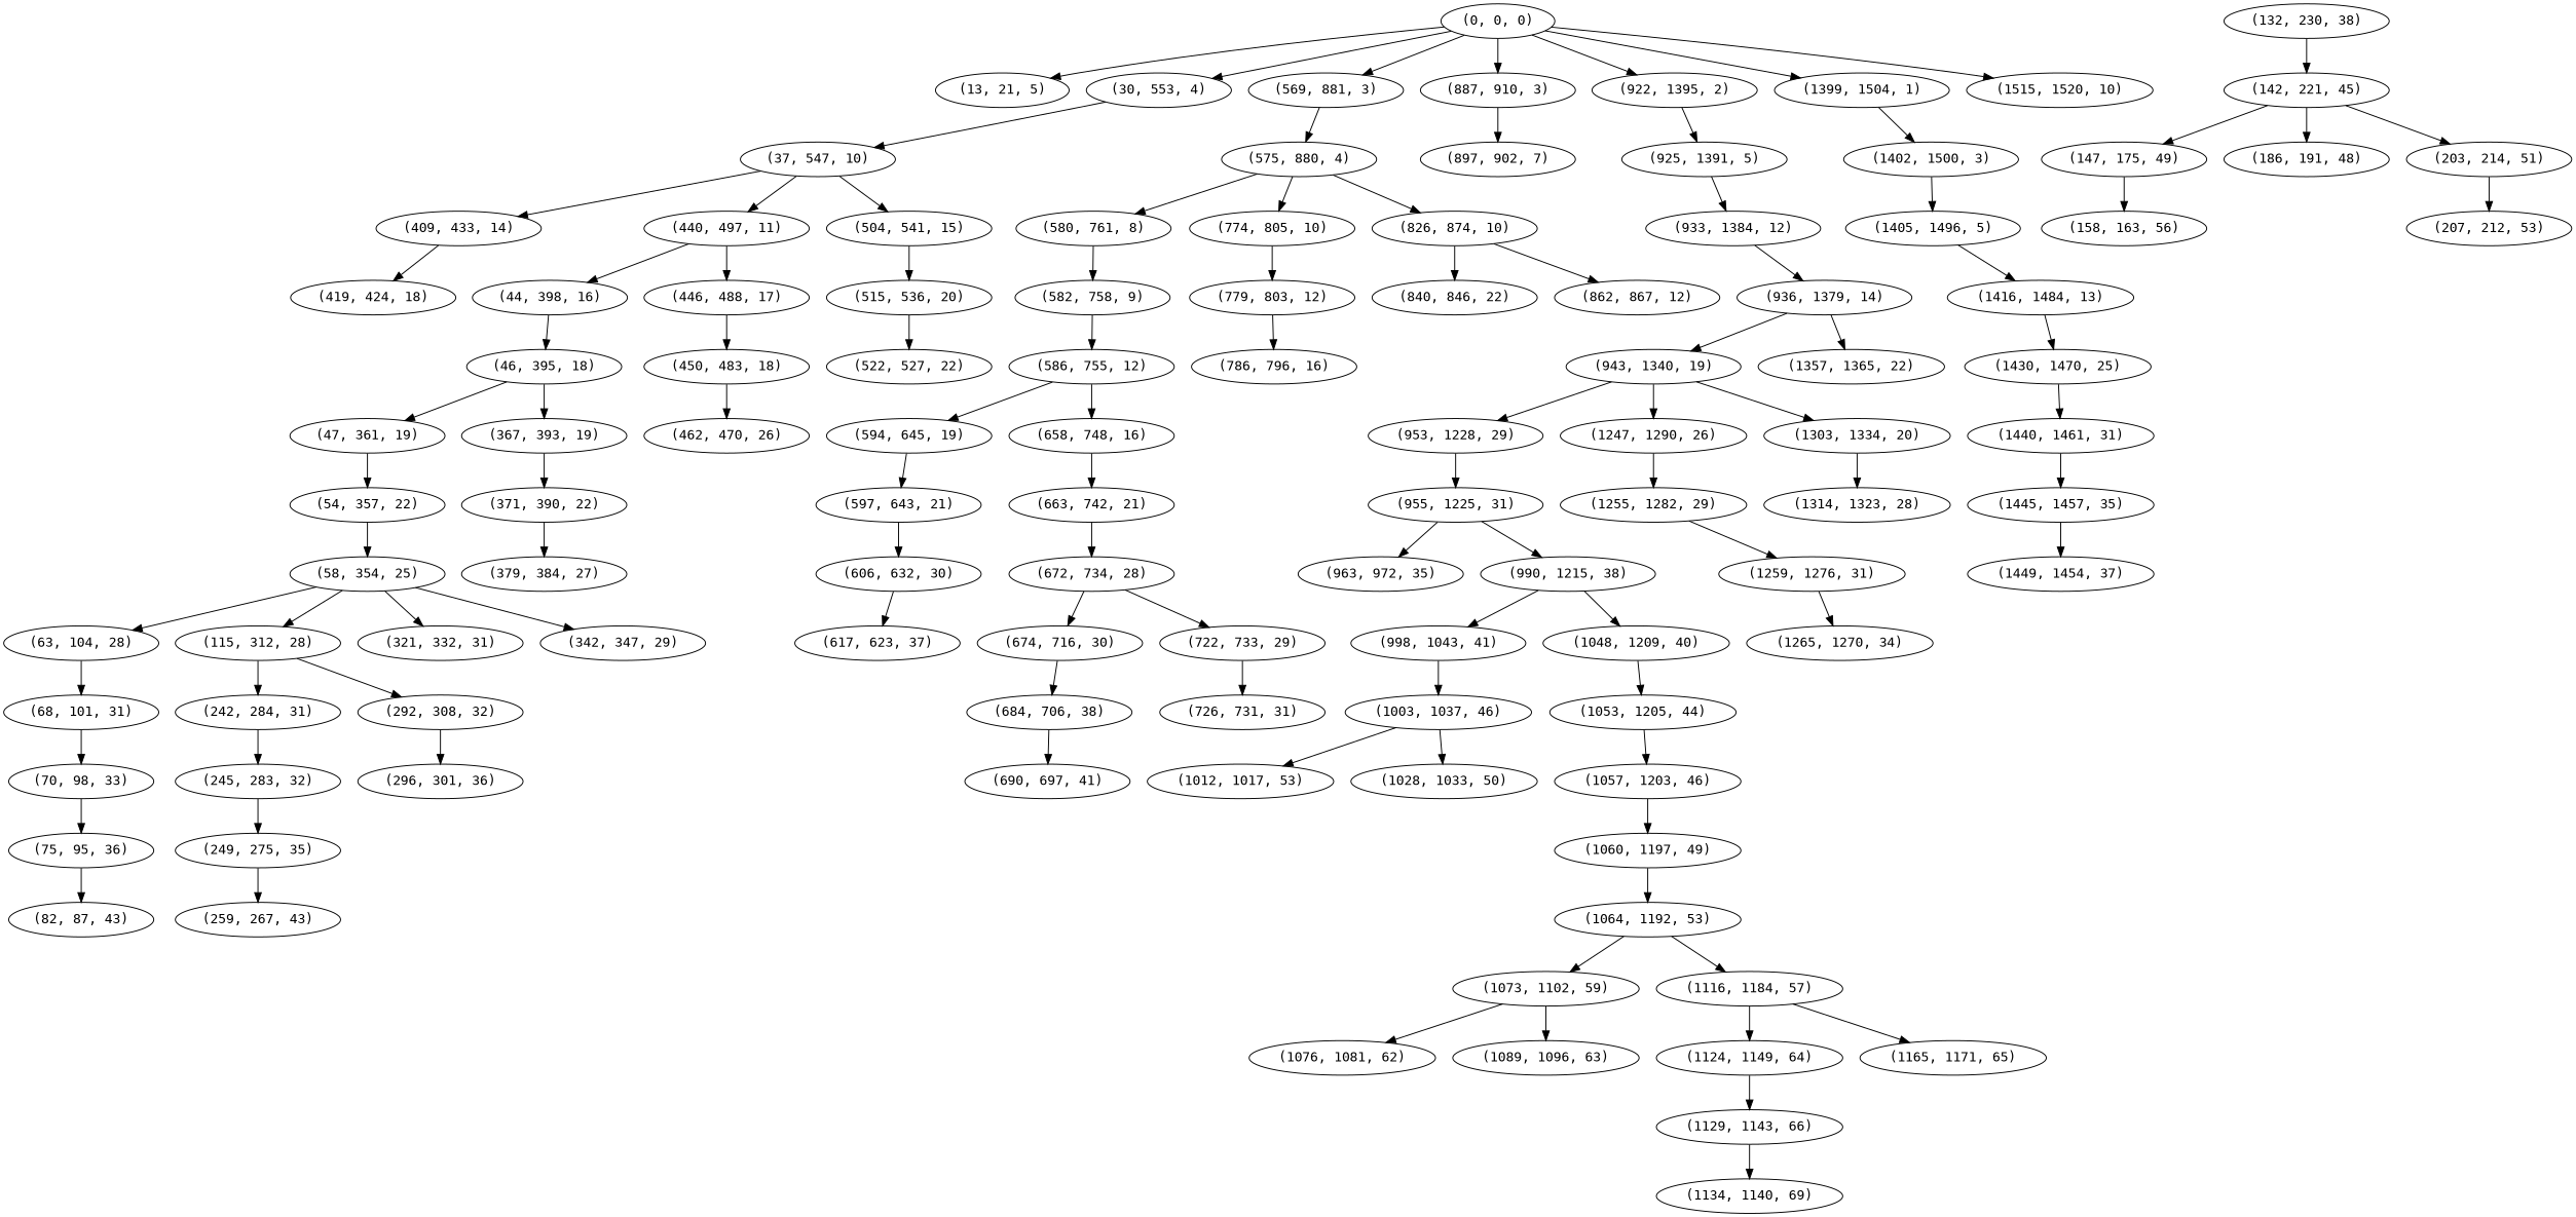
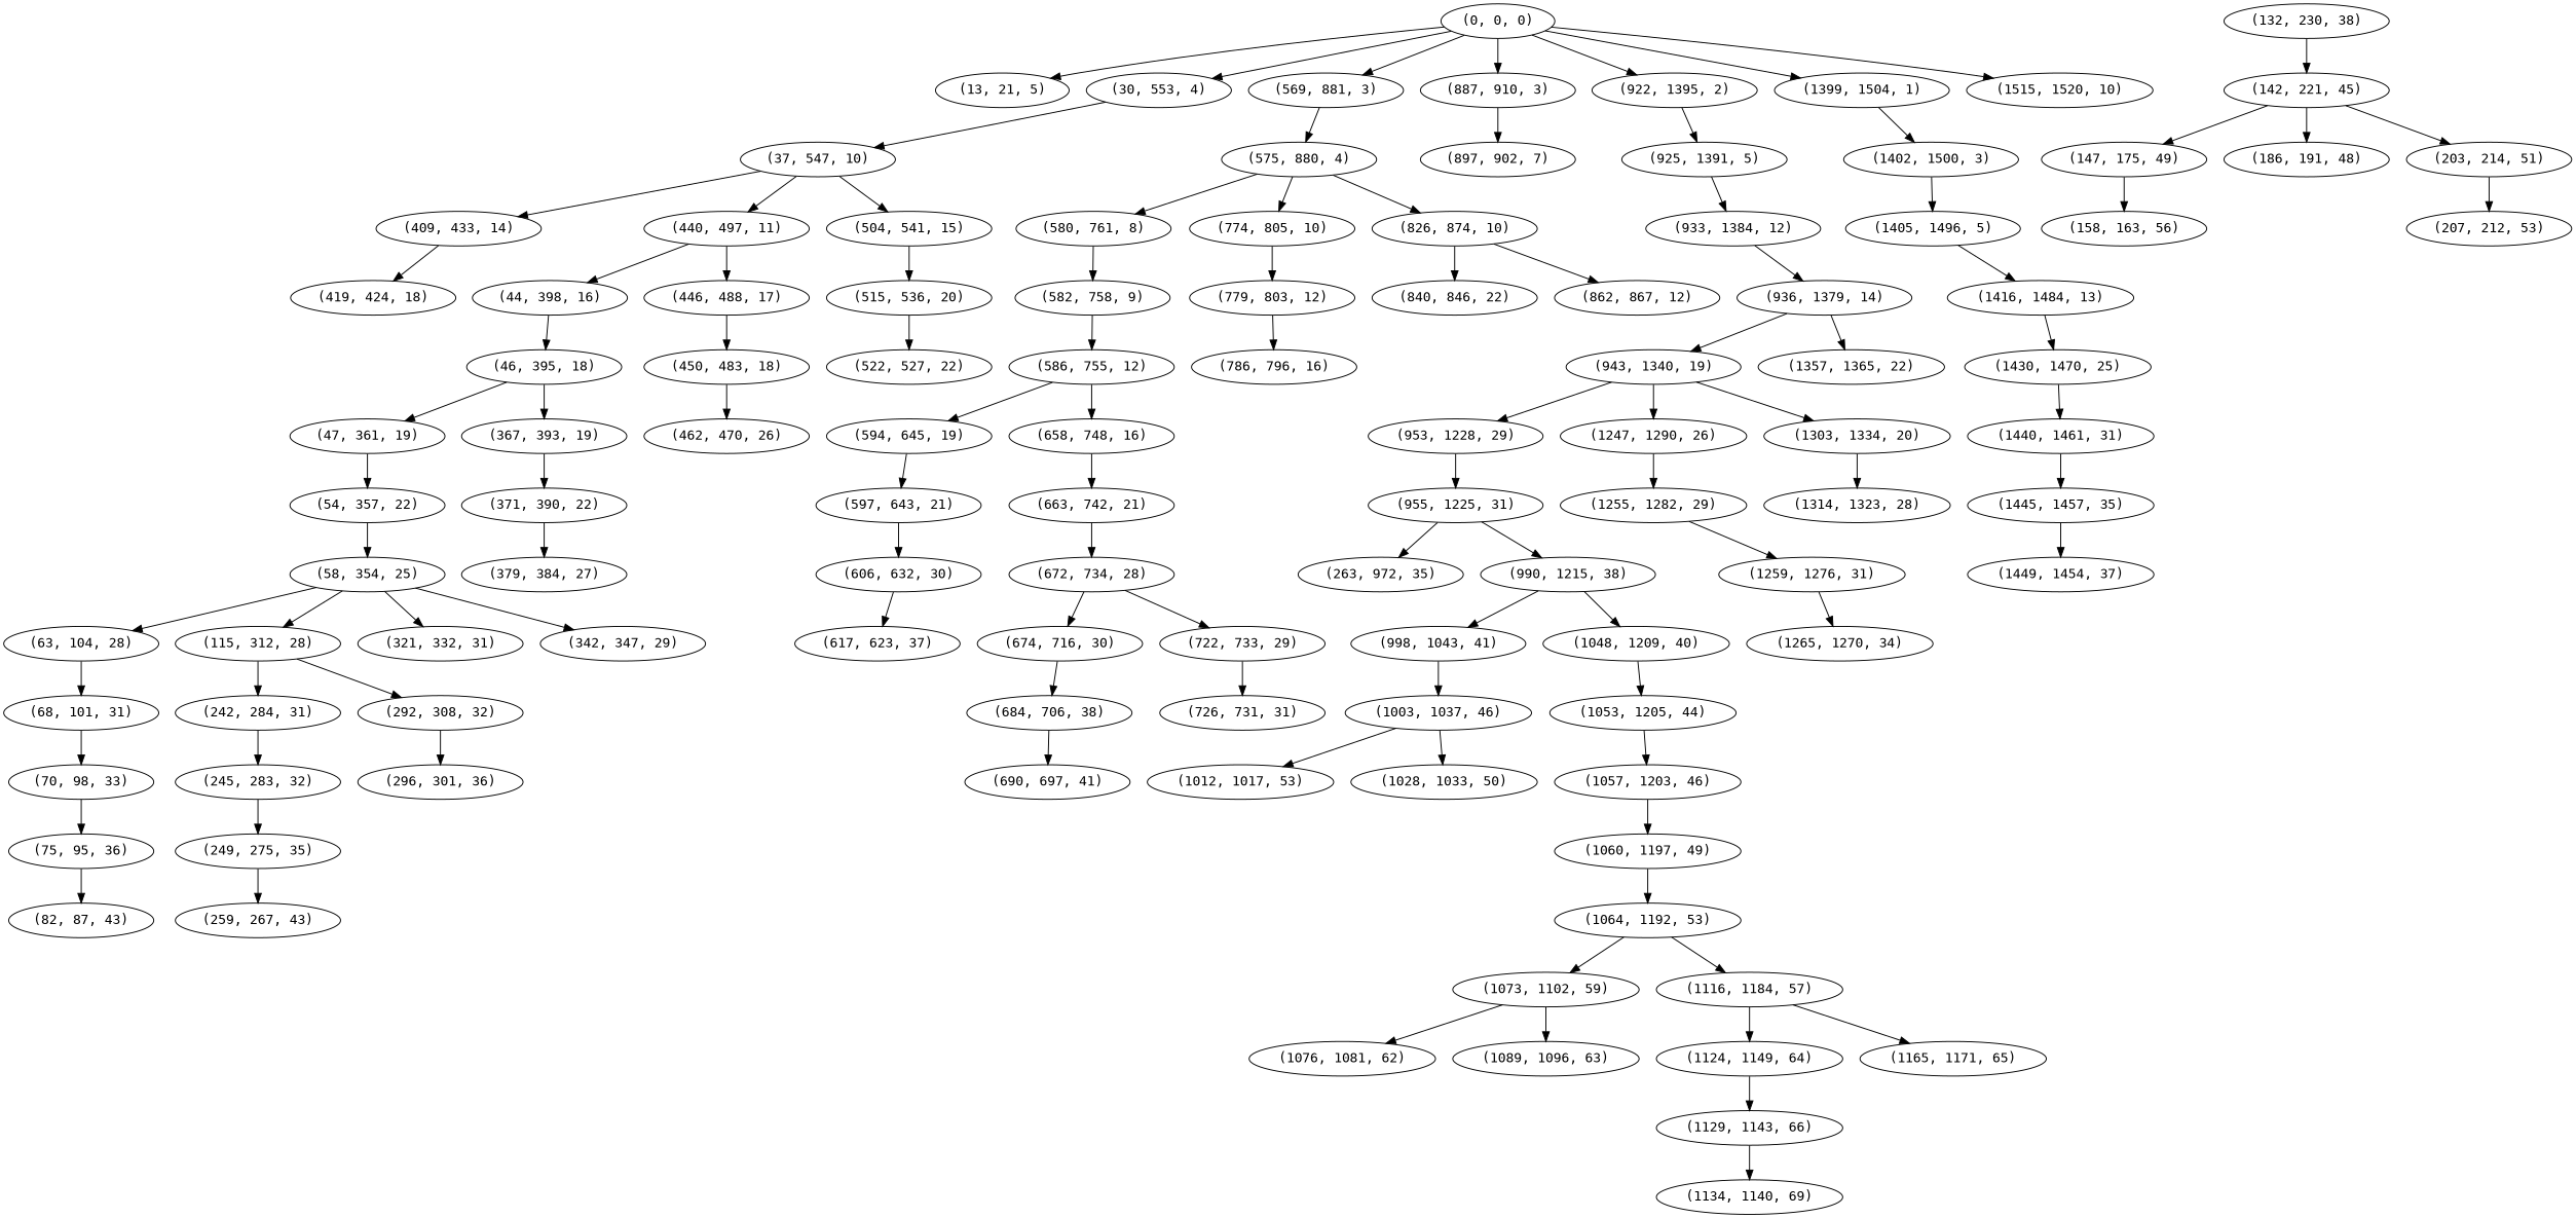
  digraph {
    fontname="DejaVu Sans Mono"
    node [fontname="DejaVu Sans Mono"]
    edge [fontname="DejaVu Sans Mono"]
    "(0, 0, 0)"
    "(13, 21, 5)"
    "(30, 553, 4)"
    "(569, 881, 3)"
    "(887, 910, 3)"
    "(922, 1395, 2)"
    "(1399, 1504, 1)"
    "(1515, 1520, 10)"
    "(37, 547, 10)"
    "(575, 880, 4)"
    "(897, 902, 7)"
    "(925, 1391, 5)"
    "(1402, 1500, 3)"
    "(409, 433, 14)"
    "(440, 497, 11)"
    "(504, 541, 15)"
    "(44, 398, 16)"
    "(46, 395, 18)"
    "(419, 424, 18)"
    "(446, 488, 17)"
    "(515, 536, 20)"
    "(47, 361, 19)"
    "(367, 393, 19)"
    "(54, 357, 22)"
    "(371, 390, 22)"
    "(58, 354, 25)"
    "(63, 104, 28)"
    "(115, 312, 28)"
    "(321, 332, 31)"
    "(342, 347, 29)"
    "(68, 101, 31)"
    "(242, 284, 31)"
    "(292, 308, 32)"
    "(70, 98, 33)"
    "(75, 95, 36)"
    "(82, 87, 43)"
    "(245, 283, 32)"
    "(296, 301, 36)"
    "(132, 230, 38)"
    "(142, 221, 45)"
    "(147, 175, 49)"
    "(186, 191, 48)"
    "(203, 214, 51)"
    "(158, 163, 56)"
    "(207, 212, 53)"
    "(249, 275, 35)"
    "(259, 267, 43)"
    "(379, 384, 27)"
    "(450, 483, 18)"
    "(462, 470, 26)"
    "(522, 527, 22)"
    "(580, 761, 8)"
    "(774, 805, 10)"
    "(826, 874, 10)"
    "(582, 758, 9)"
    "(779, 803, 12)"
    "(840, 846, 22)"
    "(862, 867, 12)"
    "(586, 755, 12)"
    "(594, 645, 19)"
    "(658, 748, 16)"
    "(597, 643, 21)"
    "(663, 742, 21)"
    "(606, 632, 30)"
    "(617, 623, 37)"
    "(672, 734, 28)"
    "(674, 716, 30)"
    "(722, 733, 29)"
    "(684, 706, 38)"
    "(726, 731, 31)"
    "(690, 697, 41)"
    "(786, 796, 16)"
    "(933, 1384, 12)"
    "(936, 1379, 14)"
    "(943, 1340, 19)"
    "(1357, 1365, 22)"
    "(953, 1228, 29)"
    "(1247, 1290, 26)"
    "(1303, 1334, 20)"
    "(955, 1225, 31)"
    "(1255, 1282, 29)"
    "(1314, 1323, 28)"
-   "(963, 972, 35)"
+   "(963, 972, 35)" [label="(263, 972, 35)"]
    "(990, 1215, 38)"
    "(998, 1043, 41)"
    "(1048, 1209, 40)"
    "(1003, 1037, 46)"
    "(1053, 1205, 44)"
    "(1012, 1017, 53)"
    "(1028, 1033, 50)"
    "(1057, 1203, 46)"
    "(1060, 1197, 49)"
    "(1064, 1192, 53)"
    "(1073, 1102, 59)"
    "(1116, 1184, 57)"
    "(1076, 1081, 62)"
    "(1089, 1096, 63)"
    "(1124, 1149, 64)"
    "(1165, 1171, 65)"
    "(1129, 1143, 66)"
    "(1134, 1140, 69)"
    "(1259, 1276, 31)"
    "(1265, 1270, 34)"
    "(1405, 1496, 5)"
    "(1416, 1484, 13)"
    "(1430, 1470, 25)"
    "(1440, 1461, 31)"
    "(1445, 1457, 35)"
    "(1449, 1454, 37)"
    "(0, 0, 0)" -> "(13, 21, 5)"
    "(0, 0, 0)" -> "(30, 553, 4)"
    "(0, 0, 0)" -> "(569, 881, 3)"
    "(0, 0, 0)" -> "(887, 910, 3)"
    "(0, 0, 0)" -> "(922, 1395, 2)"
    "(0, 0, 0)" -> "(1399, 1504, 1)"
    "(0, 0, 0)" -> "(1515, 1520, 10)"
    "(30, 553, 4)" -> "(37, 547, 10)"
    "(569, 881, 3)" -> "(575, 880, 4)"
    "(887, 910, 3)" -> "(897, 902, 7)"
    "(922, 1395, 2)" -> "(925, 1391, 5)"
    "(1399, 1504, 1)" -> "(1402, 1500, 3)"
    "(37, 547, 10)" -> "(409, 433, 14)"
    "(37, 547, 10)" -> "(440, 497, 11)"
    "(37, 547, 10)" -> "(504, 541, 15)"
    "(575, 880, 4)" -> "(580, 761, 8)"
    "(575, 880, 4)" -> "(774, 805, 10)"
    "(575, 880, 4)" -> "(826, 874, 10)"
    "(925, 1391, 5)" -> "(933, 1384, 12)"
    "(1402, 1500, 3)" -> "(1405, 1496, 5)"
    "(409, 433, 14)" -> "(419, 424, 18)"
    "(440, 497, 11)" -> "(44, 398, 16)"
    "(440, 497, 11)" -> "(446, 488, 17)"
    "(504, 541, 15)" -> "(515, 536, 20)"
    "(44, 398, 16)" -> "(46, 395, 18)"
    "(46, 395, 18)" -> "(47, 361, 19)"
    "(46, 395, 18)" -> "(367, 393, 19)"
    "(446, 488, 17)" -> "(450, 483, 18)"
    "(515, 536, 20)" -> "(522, 527, 22)"
    "(47, 361, 19)" -> "(54, 357, 22)"
    "(367, 393, 19)" -> "(371, 390, 22)"
    "(54, 357, 22)" -> "(58, 354, 25)"
    "(371, 390, 22)" -> "(379, 384, 27)"
    "(58, 354, 25)" -> "(63, 104, 28)"
    "(58, 354, 25)" -> "(115, 312, 28)"
    "(58, 354, 25)" -> "(321, 332, 31)"
    "(58, 354, 25)" -> "(342, 347, 29)"
    "(63, 104, 28)" -> "(68, 101, 31)"
    "(115, 312, 28)" -> "(242, 284, 31)"
    "(115, 312, 28)" -> "(292, 308, 32)"
    "(68, 101, 31)" -> "(70, 98, 33)"
    "(242, 284, 31)" -> "(245, 283, 32)"
    "(292, 308, 32)" -> "(296, 301, 36)"
    "(70, 98, 33)" -> "(75, 95, 36)"
    "(75, 95, 36)" -> "(82, 87, 43)"
    "(245, 283, 32)" -> "(249, 275, 35)"
    "(132, 230, 38)" -> "(142, 221, 45)"
    "(142, 221, 45)" -> "(147, 175, 49)"
    "(142, 221, 45)" -> "(186, 191, 48)"
    "(142, 221, 45)" -> "(203, 214, 51)"
    "(147, 175, 49)" -> "(158, 163, 56)"
    "(203, 214, 51)" -> "(207, 212, 53)"
    "(249, 275, 35)" -> "(259, 267, 43)"
    "(450, 483, 18)" -> "(462, 470, 26)"
    "(580, 761, 8)" -> "(582, 758, 9)"
    "(774, 805, 10)" -> "(779, 803, 12)"
    "(826, 874, 10)" -> "(840, 846, 22)"
    "(826, 874, 10)" -> "(862, 867, 12)"
    "(582, 758, 9)" -> "(586, 755, 12)"
    "(779, 803, 12)" -> "(786, 796, 16)"
    "(586, 755, 12)" -> "(594, 645, 19)"
    "(586, 755, 12)" -> "(658, 748, 16)"
    "(594, 645, 19)" -> "(597, 643, 21)"
    "(658, 748, 16)" -> "(663, 742, 21)"
    "(597, 643, 21)" -> "(606, 632, 30)"
    "(663, 742, 21)" -> "(672, 734, 28)"
    "(606, 632, 30)" -> "(617, 623, 37)"
    "(672, 734, 28)" -> "(674, 716, 30)"
    "(672, 734, 28)" -> "(722, 733, 29)"
    "(674, 716, 30)" -> "(684, 706, 38)"
    "(722, 733, 29)" -> "(726, 731, 31)"
    "(684, 706, 38)" -> "(690, 697, 41)"
    "(933, 1384, 12)" -> "(936, 1379, 14)"
    "(936, 1379, 14)" -> "(943, 1340, 19)"
    "(936, 1379, 14)" -> "(1357, 1365, 22)"
    "(943, 1340, 19)" -> "(953, 1228, 29)"
    "(943, 1340, 19)" -> "(1247, 1290, 26)"
    "(943, 1340, 19)" -> "(1303, 1334, 20)"
    "(953, 1228, 29)" -> "(955, 1225, 31)"
    "(1247, 1290, 26)" -> "(1255, 1282, 29)"
    "(1303, 1334, 20)" -> "(1314, 1323, 28)"
    "(955, 1225, 31)" -> "(963, 972, 35)"
    "(955, 1225, 31)" -> "(990, 1215, 38)"
    "(1255, 1282, 29)" -> "(1259, 1276, 31)"
    "(990, 1215, 38)" -> "(998, 1043, 41)"
    "(990, 1215, 38)" -> "(1048, 1209, 40)"
    "(998, 1043, 41)" -> "(1003, 1037, 46)"
    "(1048, 1209, 40)" -> "(1053, 1205, 44)"
    "(1003, 1037, 46)" -> "(1012, 1017, 53)"
    "(1003, 1037, 46)" -> "(1028, 1033, 50)"
    "(1053, 1205, 44)" -> "(1057, 1203, 46)"
    "(1057, 1203, 46)" -> "(1060, 1197, 49)"
    "(1060, 1197, 49)" -> "(1064, 1192, 53)"
    "(1064, 1192, 53)" -> "(1073, 1102, 59)"
    "(1064, 1192, 53)" -> "(1116, 1184, 57)"
    "(1073, 1102, 59)" -> "(1076, 1081, 62)"
    "(1073, 1102, 59)" -> "(1089, 1096, 63)"
    "(1116, 1184, 57)" -> "(1124, 1149, 64)"
    "(1116, 1184, 57)" -> "(1165, 1171, 65)"
    "(1124, 1149, 64)" -> "(1129, 1143, 66)"
    "(1129, 1143, 66)" -> "(1134, 1140, 69)"
    "(1259, 1276, 31)" -> "(1265, 1270, 34)"
    "(1405, 1496, 5)" -> "(1416, 1484, 13)"
    "(1416, 1484, 13)" -> "(1430, 1470, 25)"
    "(1430, 1470, 25)" -> "(1440, 1461, 31)"
    "(1440, 1461, 31)" -> "(1445, 1457, 35)"
    "(1445, 1457, 35)" -> "(1449, 1454, 37)"
  }
